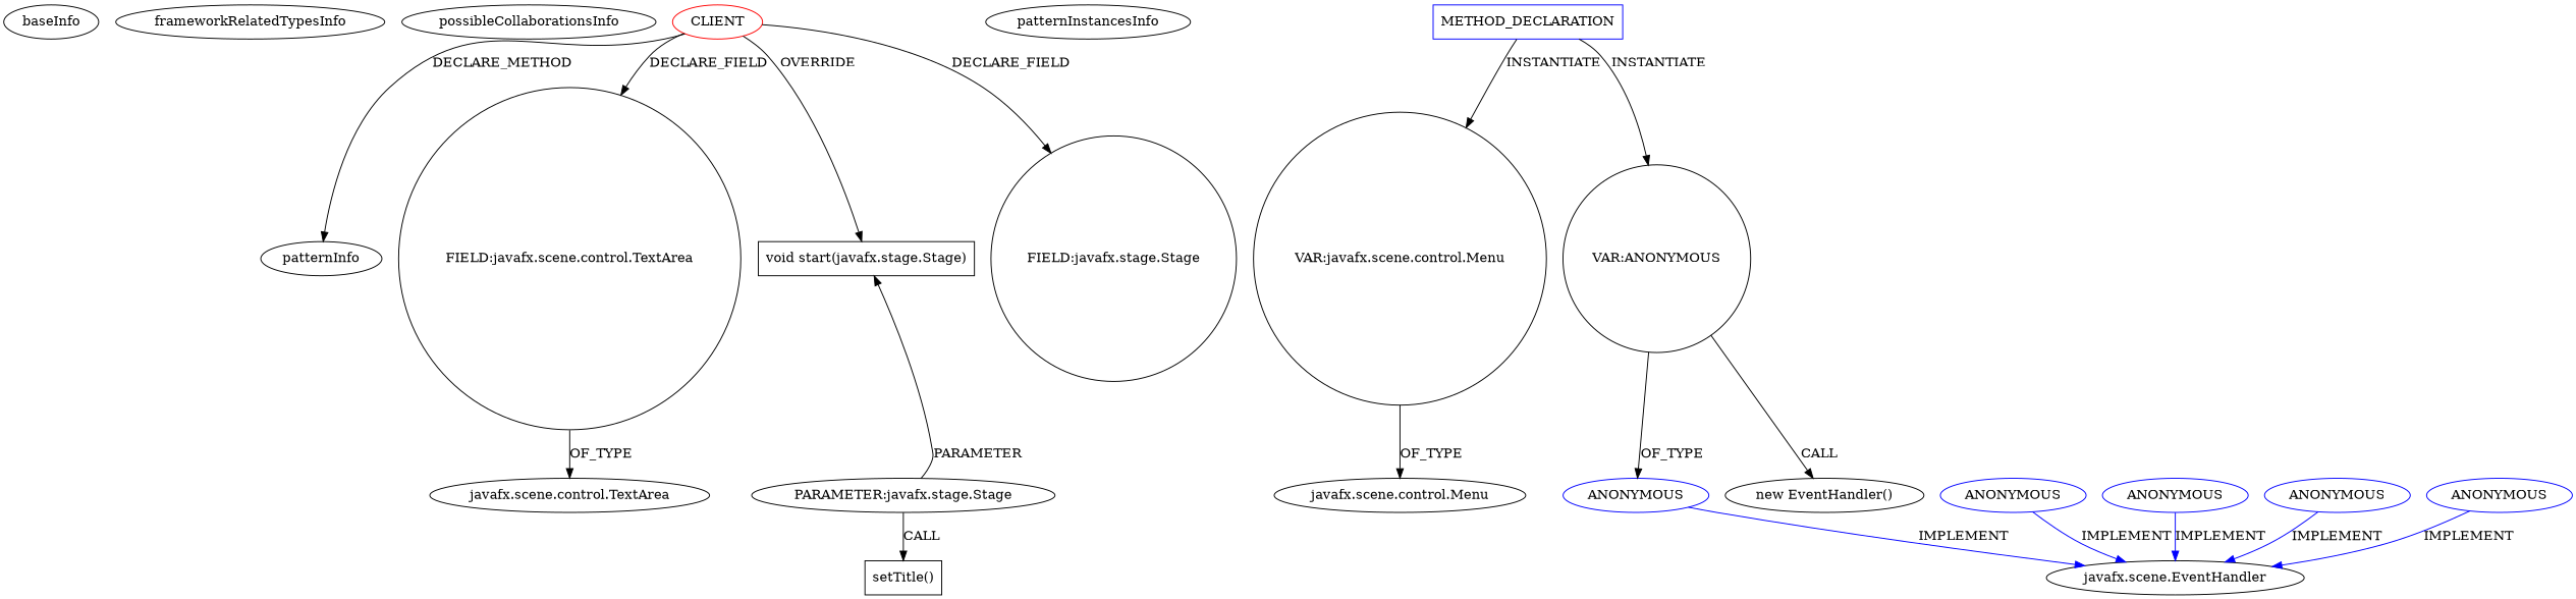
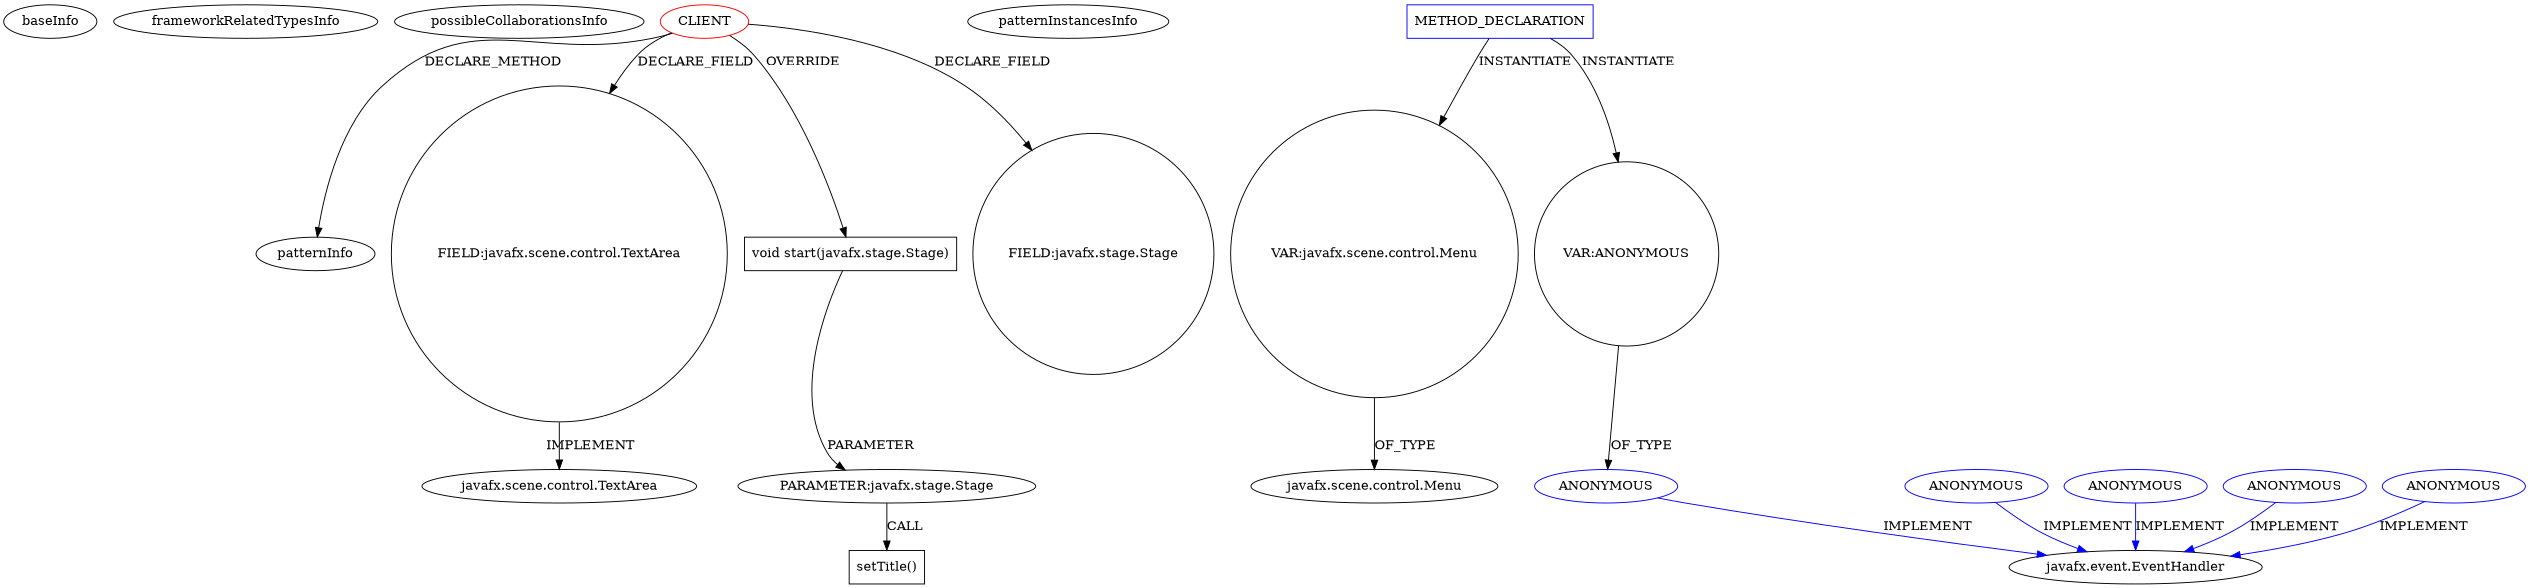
  digraph {
    node [isFrameworkType=false]
    baseInfo [category=pattern graphId=1811 isAnonymous=false possibleRelation=false isFrameworkType=""]
    frameworkRelatedTypesInfo [isFrameworkType=""]
    possibleCollaborationsInfo [isFrameworkType=""]
    patternInfo [frequency=2.0 patternRootClient=0 isFrameworkType=""]
    patternInstancesInfo [0="indysvision-EatWorldEditor~/indysvision-EatWorldEditor/EatWorldEditor-master/src/com/indyvision/eatworld/editor/Main.java~Main~3178" 1="Zulukas-IJA~/Zulukas-IJA/IJA-master/src/InsightJournalApplication/GUI.java~GUI~1631" isFrameworkType=""]
    n6 [label="VAR:javafx.scene.control.Menu" shape=circle vertexType=VARIABLE_EXPRESION]
    n7 [label="javafx.scene.control.Menu" vertexType=FRAMEWORK_CLASS_TYPE]
    n8 [color=blue label=METHOD_DECLARATION shape=box vertexType=CLIENT_METHOD_DECLARATION]
    n9 [label="VAR:ANONYMOUS" shape=circle vertexType=VARIABLE_EXPRESION]
    n10 [color=blue label=ANONYMOUS vertexType=REFERENCE_ANONYMOUS_DECLARATION]
-   n11 [label="new EventHandler()" vertexType=CONSTRUCTOR_CALL]
    n12 [color=red label=CLIENT vertexType=ROOT_CLIENT_CLASS_DECLARATION]
    n13 [label="FIELD:javafx.scene.control.TextArea" shape=circle vertexType=FIELD_DECLARATION]
    n14 [label="void start(javafx.stage.Stage)" shape=box vertexType=OVERRIDING_METHOD_DECLARATION]
    n15 [label="FIELD:javafx.stage.Stage" shape=circle vertexType=FIELD_DECLARATION]
    n16 [label="javafx.scene.control.TextArea" vertexType=FRAMEWORK_CLASS_TYPE]
    n17 [label="PARAMETER:javafx.stage.Stage" vertexType=PARAMETER_DECLARATION]
    n18 [label="setTitle()" shape=box vertexType=INSIDE_CALL]
-   n19 [label="javafx.scene.EventHandler" vertexType=FRAMEWORK_INTERFACE_TYPE]
+   n19 [label="javafx.event.EventHandler" vertexType=FRAMEWORK_INTERFACE_TYPE]
    n20 [color=blue label=ANONYMOUS vertexType=REFERENCE_ANONYMOUS_DECLARATION]
    n21 [color=blue label=ANONYMOUS vertexType=REFERENCE_ANONYMOUS_DECLARATION]
    n22 [color=blue label=ANONYMOUS vertexType=REFERENCE_ANONYMOUS_DECLARATION]
    n23 [color=blue label=ANONYMOUS vertexType=REFERENCE_ANONYMOUS_DECLARATION]
    n6 -> n7 [label=OF_TYPE]
    n8 -> n6 [label=INSTANTIATE]
    n8 -> n9 [label=INSTANTIATE]
    n9 -> n10 [label=OF_TYPE]
-   n9 -> n11 [label=CALL]
    n10 -> n19 [color=blue label=IMPLEMENT]
    n12 -> patternInfo [label=DECLARE_METHOD]
    n12 -> n13 [label=DECLARE_FIELD]
    n12 -> n14 [label=OVERRIDE]
    n12 -> n15 [label=DECLARE_FIELD]
-   n13 -> n16 [label=OF_TYPE]
-   n17 -> n14 [label=PARAMETER]
+   n13 -> n16 [label=IMPLEMENT]
+   n14 -> n17 [label=PARAMETER]
    n17 -> n18 [label=CALL]
    n20 -> n19 [color=blue label=IMPLEMENT]
    n21 -> n19 [color=blue label=IMPLEMENT]
    n22 -> n19 [color=blue label=IMPLEMENT]
    n23 -> n19 [color=blue label=IMPLEMENT]
  }
